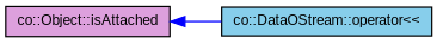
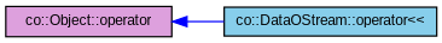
  digraph {
    rankdir=LR
    fontname="Liberation Sans"
    node [color=black fontname="Liberation Sans" fontsize=10 shape=record style=filled]
-   n1 [fillcolor=plum fontcolor=black height=0.2 label="co::Object::isAttached" width=0.4]
+   n1 [fillcolor=plum fontcolor=black height=0.2 label="co::Object::operator" width=0.4]
    n2 [fillcolor=skyblue height=0.2 label="co::DataOStream::operator\<\<" width=0.4]
    n1 -> n2 [color=blue dir=back fontname="Liberation Sans" fontsize=10 labelfontname=Sans labelfontsize=10 style=solid]
  }
